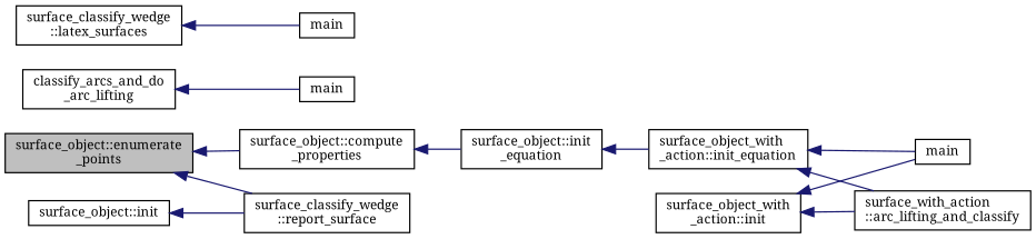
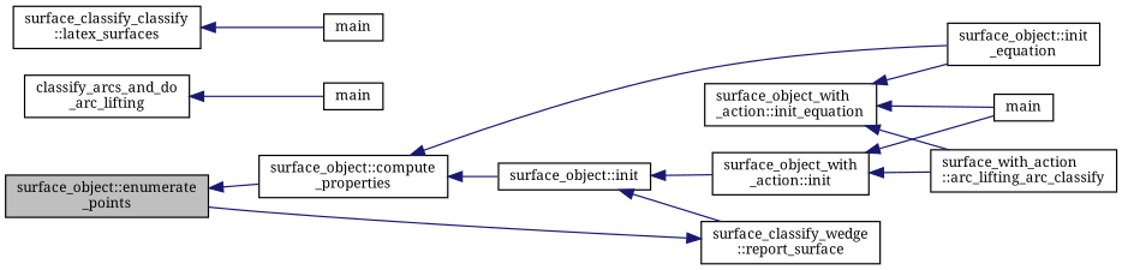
  digraph {
    fontname="Noto Serif"
    rankdir=LR
    node [color=black fillcolor=white fontname="Noto Serif" fontsize=10 shape=record style=filled]
    edge [color=midnightblue dir=back fontname="Noto Serif" fontsize=10 labelfontname=Helvetica labelfontsize=10 style=solid]
    n1 [fillcolor=grey75 fontcolor=black height=0.2 label="surface_object::enumerate\l_points" width=0.4]
    n2 [height=0.2 label="surface_object::compute\l_properties" width=0.4]
    n3 [height=0.2 label="surface_classify_wedge\l::report_surface" width=0.4]
    n4 [height=0.2 label="surface_object::init\l_equation" width=0.4]
    n5 [height=0.2 label="surface_object::init" width=0.4]
    n6 [height=0.2 label="surface_object_with\l_action::init_equation" width=0.4]
    n7 [height=0.2 label="surface_object_with\l_action::init" width=0.4]
    n8 [height=0.2 label=main width=0.4]
-   n9 [height=0.2 label="surface_with_action\l::arc_lifting_and_classify" width=0.4]
+   n9 [height=0.2 label="surface_with_action\l::arc_lifting_arc_classify" width=0.4]
    n10 [height=0.2 label="classify_arcs_and_do\l_arc_lifting" width=0.4]
    n11 [height=0.2 label=main width=0.4]
-   n12 [height=0.2 label="surface_classify_wedge\l::latex_surfaces" width=0.4]
+   n12 [height=0.2 label="surface_classify_classify\l::latex_surfaces" width=0.4]
    n13 [height=0.2 label=main width=0.4]
    n1 -> n2
-   n1 -> n3
+   n3 -> n1
    n2 -> n4
-   n4 -> n6
+   n2 -> n5
+   n6 -> n4
    n5 -> n3
+   n5 -> n7
    n6 -> n8
    n6 -> n9
    n7 -> n8
    n7 -> n9
    n10 -> n11
    n12 -> n13
  }
